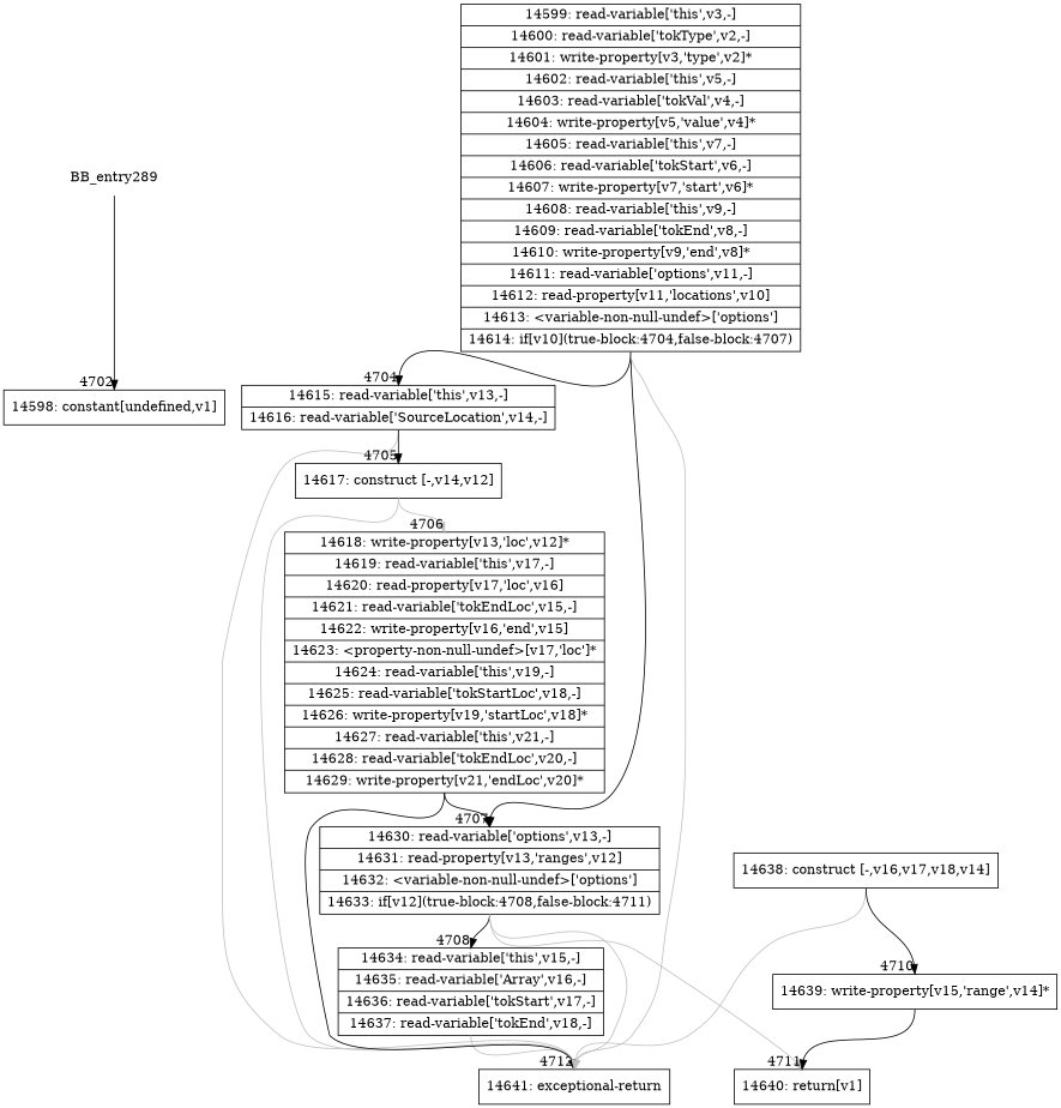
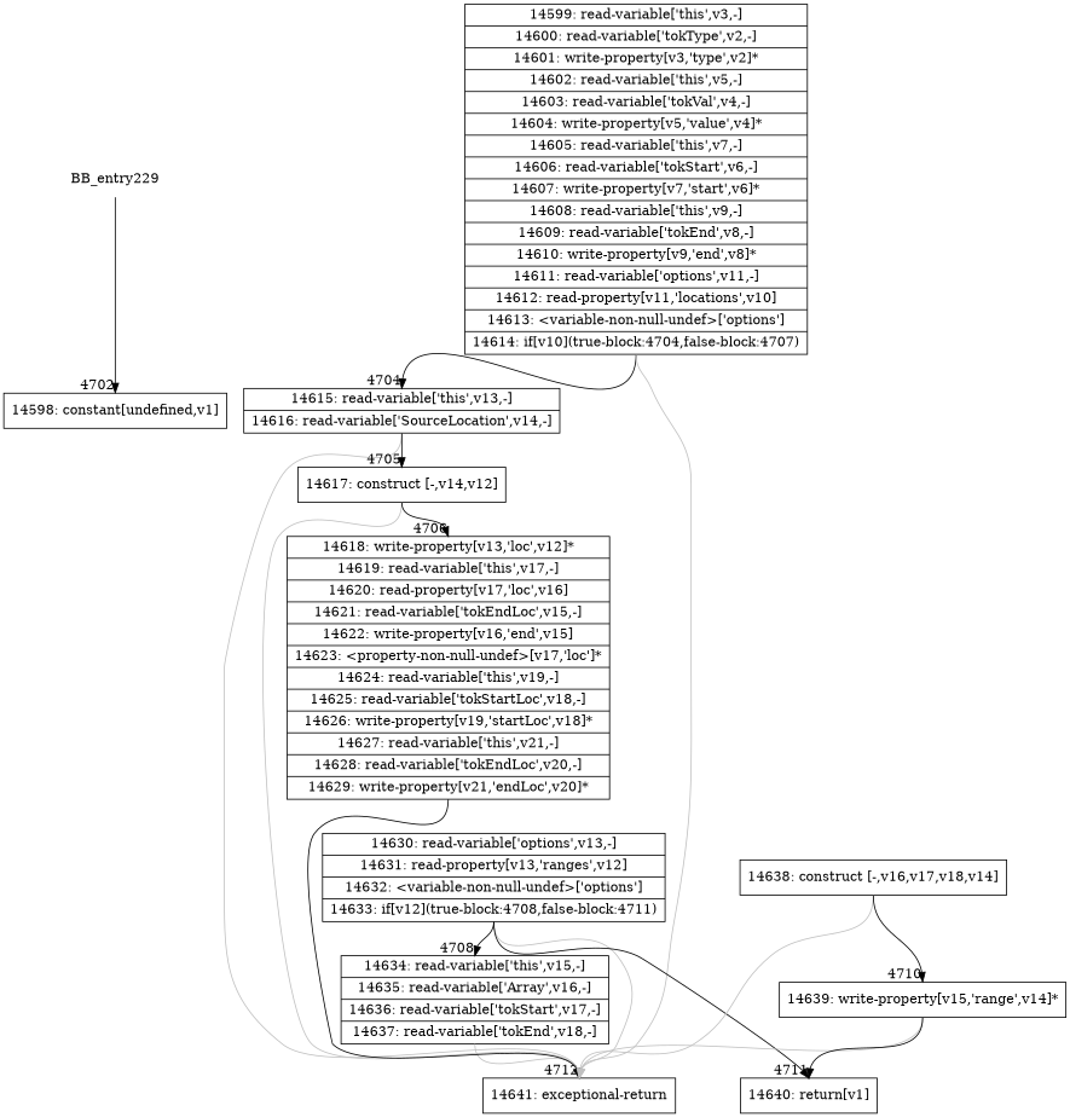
  digraph {
    rankdir=TD
    node [shape=record]
    edge [headport=n tailport=s]
-   BB_entry289 [shape=none]
+   BB_entry289 [shape=none label=BB_entry229]
    n2 [label="{14598: constant[undefined,v1]}"]
    n3 [label="{14599: read-variable['this',v3,-]|14600: read-variable['tokType',v2,-]|14601: write-property[v3,'type',v2]*|14602: read-variable['this',v5,-]|14603: read-variable['tokVal',v4,-]|14604: write-property[v5,'value',v4]*|14605: read-variable['this',v7,-]|14606: read-variable['tokStart',v6,-]|14607: write-property[v7,'start',v6]*|14608: read-variable['this',v9,-]|14609: read-variable['tokEnd',v8,-]|14610: write-property[v9,'end',v8]*|14611: read-variable['options',v11,-]|14612: read-property[v11,'locations',v10]|14613: \<variable-non-null-undef\>['options']|14614: if[v10](true-block:4704,false-block:4707)}"]
    n4 [label="{14615: read-variable['this',v13,-]|14616: read-variable['SourceLocation',v14,-]}"]
    n5 [label="{14630: read-variable['options',v13,-]|14631: read-property[v13,'ranges',v12]|14632: \<variable-non-null-undef\>['options']|14633: if[v12](true-block:4708,false-block:4711)}"]
    n6 [label="{14641: exceptional-return}"]
    n7 [label="{14617: construct [-,v14,v12]}"]
    n8 [label="{14634: read-variable['this',v15,-]|14635: read-variable['Array',v16,-]|14636: read-variable['tokStart',v17,-]|14637: read-variable['tokEnd',v18,-]}"]
    n9 [label="{14640: return[v1]}"]
    n10 [label="{14618: write-property[v13,'loc',v12]*|14619: read-variable['this',v17,-]|14620: read-property[v17,'loc',v16]|14621: read-variable['tokEndLoc',v15,-]|14622: write-property[v16,'end',v15]|14623: \<property-non-null-undef\>[v17,'loc']*|14624: read-variable['this',v19,-]|14625: read-variable['tokStartLoc',v18,-]|14626: write-property[v19,'startLoc',v18]*|14627: read-variable['this',v21,-]|14628: read-variable['tokEndLoc',v20,-]|14629: write-property[v21,'endLoc',v20]*}"]
    n11 [label="{14638: construct [-,v16,v17,v18,v14]}"]
    n12 [label="{14639: write-property[v15,'range',v14]*}"]
    BB_entry289 -> n2 [headlabel="    4702"]
    n3 -> n4 [headlabel="      4704"]
-   n3 -> n5 [headlabel="      4707"]
    n3 -> n6 [color=gray headlabel="      4712"]
    n4 -> n6 [color=gray]
    n4 -> n7 [headlabel="      4705"]
    n5 -> n6 [color=gray]
    n5 -> n8 [headlabel="      4708"]
-   n5 -> n9 [headlabel="      4711" color=gray]
+   n5 -> n9 [headlabel="      4711"]
    n7 -> n6 [color=gray]
-   n7 -> n10 [headlabel="      4706" color=gray]
+   n7 -> n10 [headlabel="      4706"]
    n8 -> n6 [color=gray]
-   n10 -> n5
    n10 -> n6 [color=black]
    n11 -> n6 [color=gray]
    n11 -> n12 [headlabel="      4710"]
+   n12 -> n6 [color=gray]
    n12 -> n9
  }
